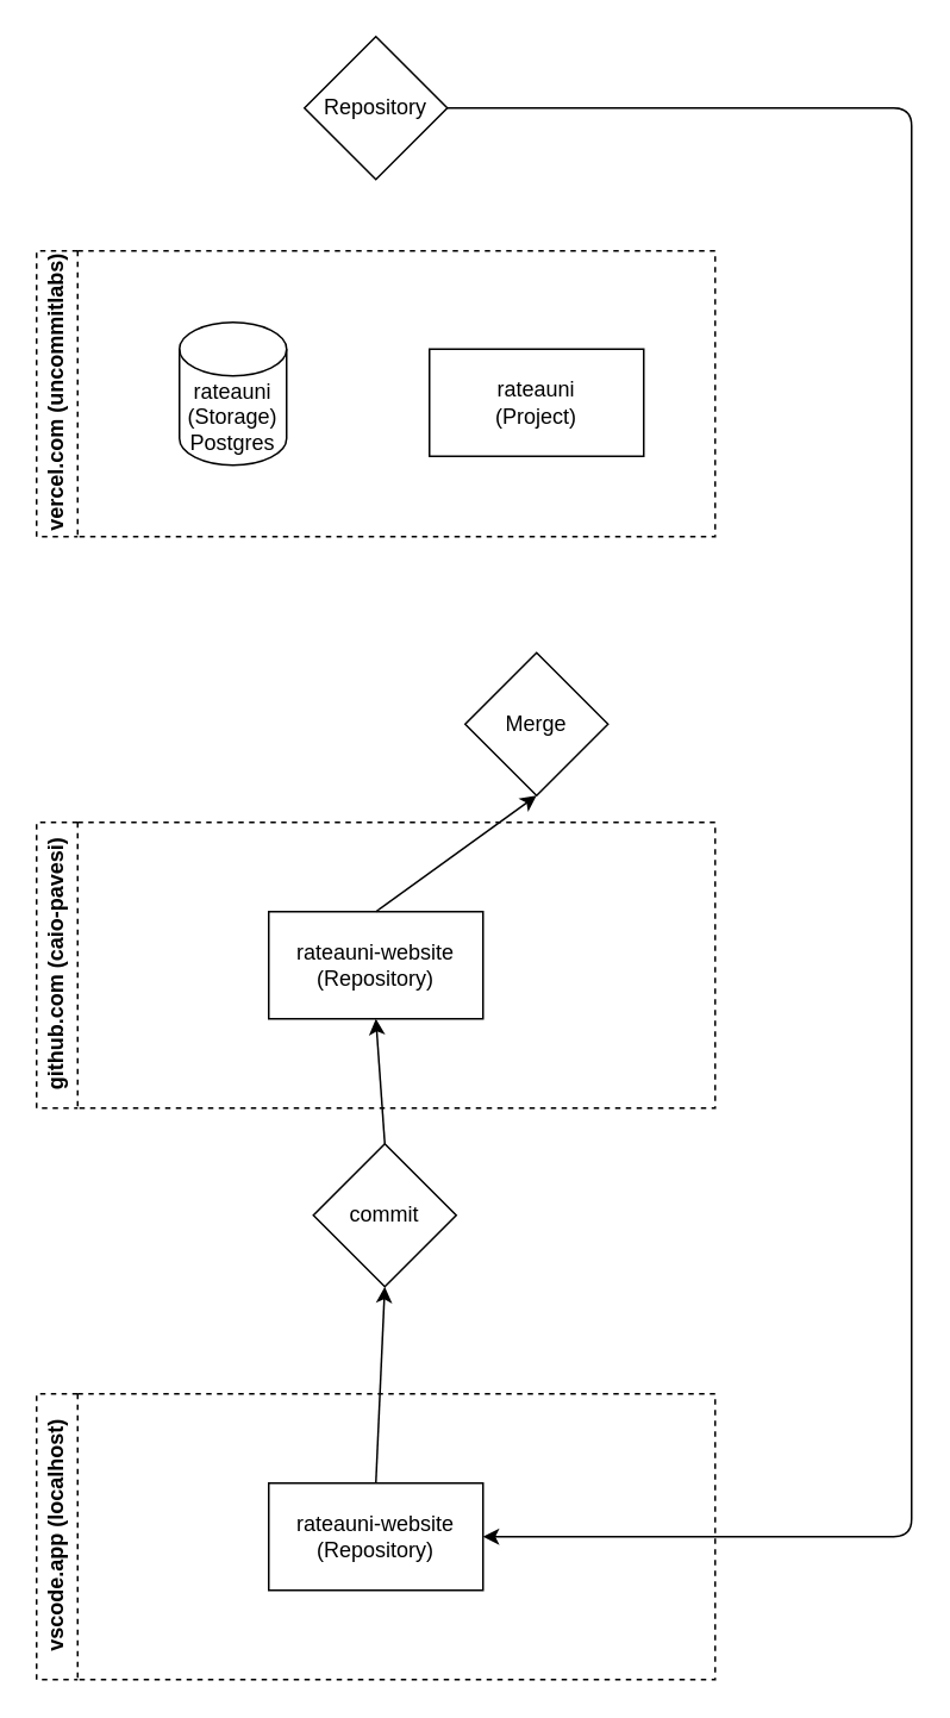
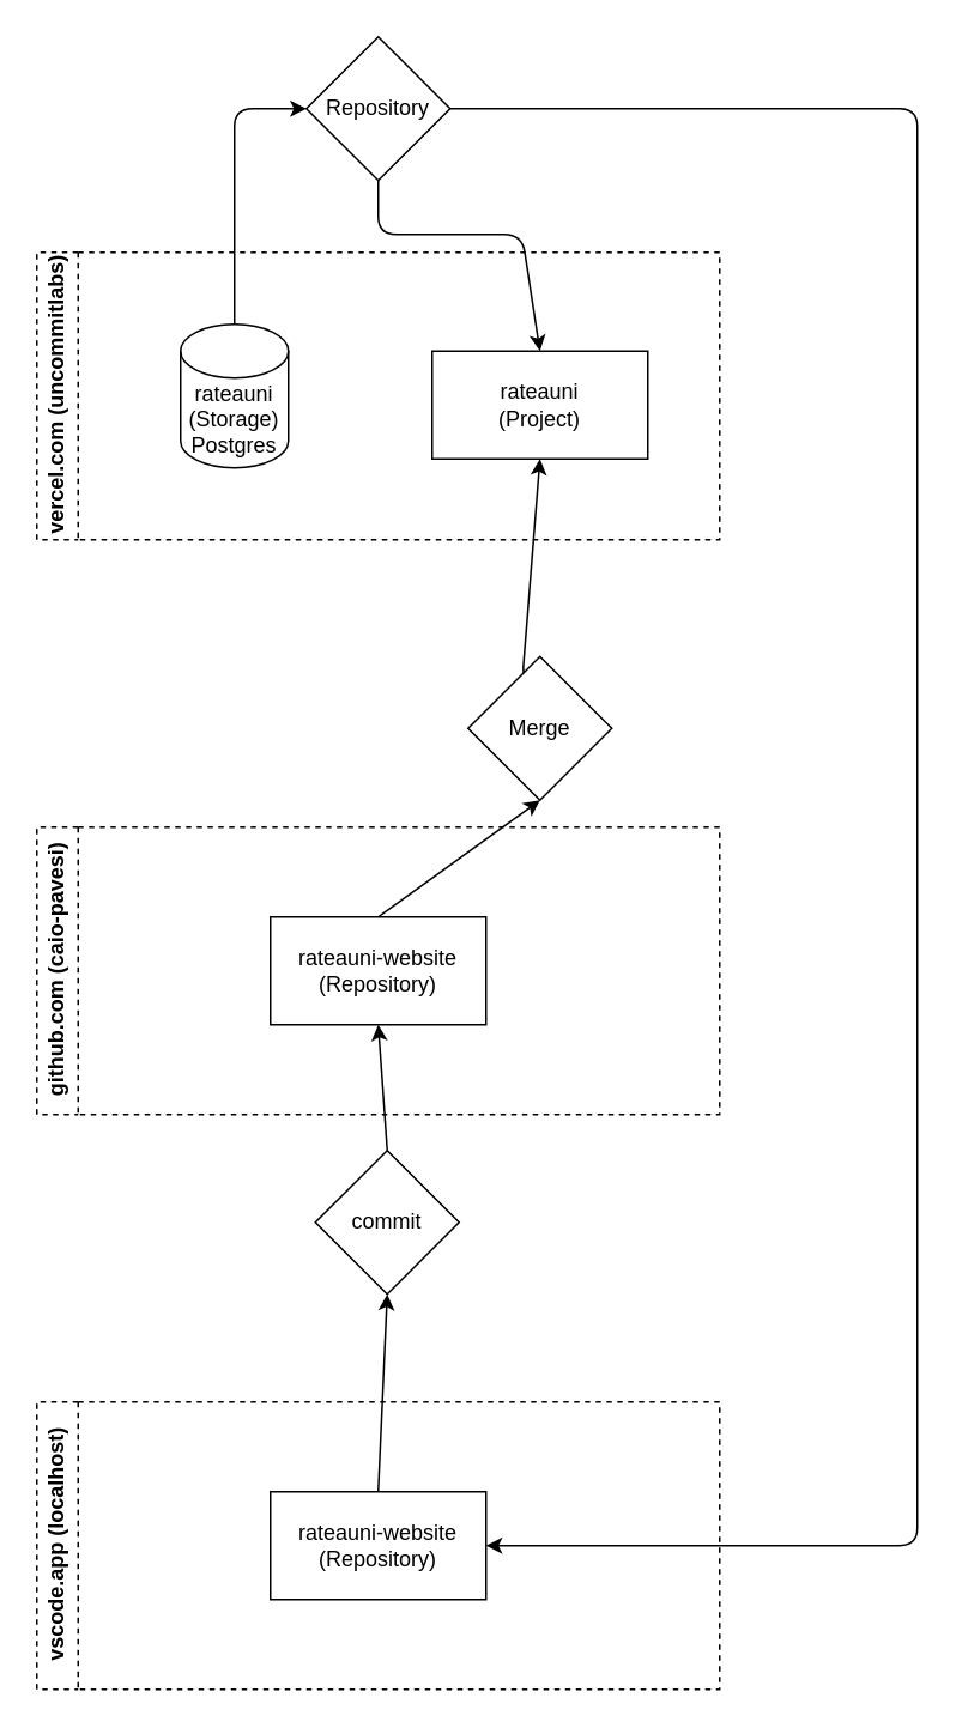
  <mxCell id="0" />
  <mxCell id="1" parent="0" />
  <mxCell id="2" value="vscode.app (localhost)" style="swimlane;horizontal=0;whiteSpace=wrap;html=1;dashed=1;" parent="1" vertex="1"><mxGeometry x="20" y="780" width="380" height="160" as="geometry" /></mxCell>
  <mxCell id="3" value="rateauni-website&lt;br&gt;(Repository)" style="rounded=0;whiteSpace=wrap;html=1;" parent="2" vertex="1"><mxGeometry x="130" y="50" width="120" height="60" as="geometry" /></mxCell>
  <mxCell id="4" style="edgeStyle=none;html=1;exitX=0.5;exitY=0;exitDx=0;exitDy=0;entryX=0.5;entryY=1;entryDx=0;entryDy=0;" parent="1" source="5" target="7" edge="1"><mxGeometry relative="1" as="geometry" /></mxCell>
  <mxCell id="5" value="commit" style="rhombus;whiteSpace=wrap;html=1;" parent="1" vertex="1"><mxGeometry x="175" y="640" width="80" height="80" as="geometry" /></mxCell>
  <mxCell id="6" value="github.com (caio-pavesi)" style="swimlane;horizontal=0;whiteSpace=wrap;html=1;dashed=1;" parent="1" vertex="1"><mxGeometry x="20" y="460" width="380" height="160" as="geometry" /></mxCell>
  <mxCell id="7" value="rateauni-website&lt;br&gt;(Repository)" style="rounded=0;whiteSpace=wrap;html=1;" parent="6" vertex="1"><mxGeometry x="130" y="50" width="120" height="60" as="geometry" /></mxCell>
  <mxCell id="8" style="edgeStyle=none;html=1;exitX=0.5;exitY=0;exitDx=0;exitDy=0;entryX=0.5;entryY=1;entryDx=0;entryDy=0;" parent="1" source="3" target="5" edge="1"><mxGeometry relative="1" as="geometry" /></mxCell>
  <mxCell id="9" value="vercel.com (uncommitlabs)" style="swimlane;horizontal=0;whiteSpace=wrap;html=1;dashed=1;" parent="1" vertex="1"><mxGeometry x="20" y="140" width="380" height="160" as="geometry" /></mxCell>
  <mxCell id="10" value="rateauni&lt;br&gt;(Project)" style="rounded=0;whiteSpace=wrap;html=1;" parent="9" vertex="1"><mxGeometry x="220" y="55" width="120" height="60" as="geometry" /></mxCell>
  <mxCell id="11" value="rateauni&lt;br&gt;(Storage)&lt;br&gt;Postgres" style="shape=cylinder3;whiteSpace=wrap;html=1;boundedLbl=1;backgroundOutline=1;size=15;" parent="9" vertex="1"><mxGeometry x="80" y="40" width="60" height="80" as="geometry" /></mxCell>
+ <mxCell id="12" style="edgeStyle=none;html=1;exitX=1;exitY=0.5;exitDx=0;exitDy=0;entryX=0.5;entryY=1;entryDx=0;entryDy=0;" parent="1" source="13" target="10" edge="1"><mxGeometry relative="1" as="geometry"><Array as="points"><mxPoint x="290" y="380" /></Array></mxGeometry></mxCell>
  <mxCell id="13" value="Merge" style="rhombus;whiteSpace=wrap;html=1;" parent="1" vertex="1"><mxGeometry x="260" y="365" width="80" height="80" as="geometry" /></mxCell>
  <mxCell id="14" style="edgeStyle=none;html=1;exitX=0.5;exitY=0;exitDx=0;exitDy=0;entryX=0.5;entryY=1;entryDx=0;entryDy=0;" parent="1" source="7" target="13" edge="1"><mxGeometry relative="1" as="geometry" /></mxCell>
+ <mxCell id="15" style="edgeStyle=none;html=1;exitX=0.5;exitY=1;exitDx=0;exitDy=0;entryX=0.5;entryY=0;entryDx=0;entryDy=0;" parent="1" source="17" target="10" edge="1"><mxGeometry relative="1" as="geometry"><Array as="points"><mxPoint x="210" y="130" /><mxPoint x="290" y="130" /></Array></mxGeometry></mxCell>
  <mxCell id="16" style="edgeStyle=none;html=1;exitX=1;exitY=0.5;exitDx=0;exitDy=0;entryX=1;entryY=0.5;entryDx=0;entryDy=0;" parent="1" source="17" target="3" edge="1"><mxGeometry relative="1" as="geometry"><Array as="points"><mxPoint x="510" y="60" /><mxPoint x="510" y="860" /></Array></mxGeometry></mxCell>
  <mxCell id="17" value="Repository" style="rhombus;whiteSpace=wrap;html=1;" parent="1" vertex="1"><mxGeometry x="170" y="20" width="80" height="80" as="geometry" /></mxCell>
+ <mxCell id="18" style="edgeStyle=none;html=1;exitX=0.5;exitY=0;exitDx=0;exitDy=0;exitPerimeter=0;entryX=0;entryY=0.5;entryDx=0;entryDy=0;" parent="1" source="11" target="17" edge="1"><mxGeometry relative="1" as="geometry"><mxPoint x="210" y="100" as="targetPoint" /><Array as="points"><mxPoint x="130" y="60" /></Array></mxGeometry></mxCell>
